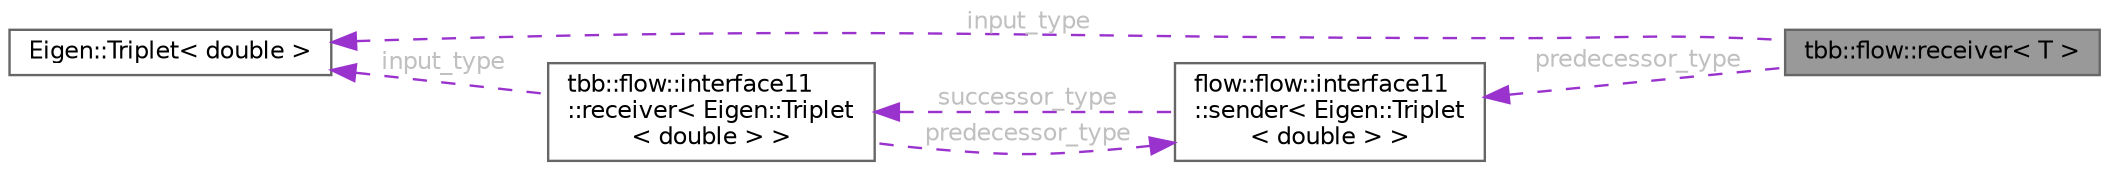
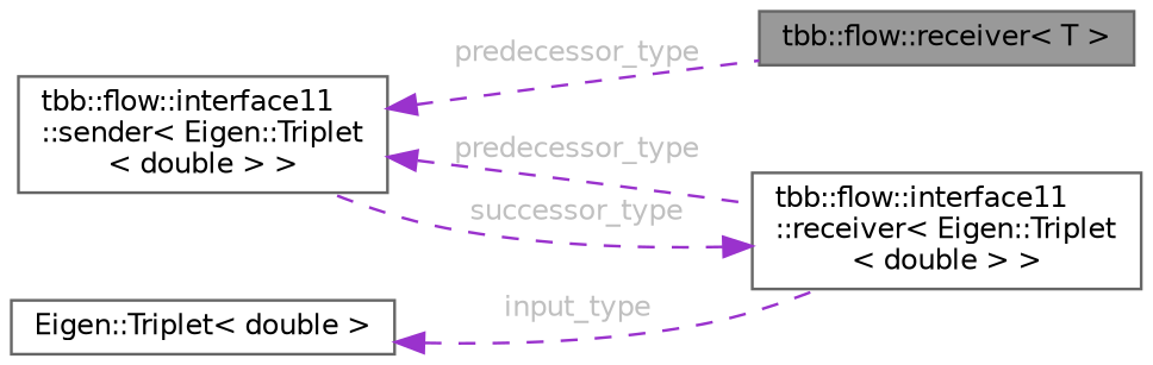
  digraph {
    rankdir=LR
    node [color=gray40 fillcolor=white fontname=Helvetica fontsize=10 shape=box style=filled]
    edge [color=darkorchid3 dir=back fontcolor=grey fontname=Helvetica fontsize=10 labelfontname=Helvetica labelfontsize=10 style=dashed]
    n1 [fillcolor=grey60 fontcolor=black height=0.2 label="tbb::flow::receiver\< T \>" width=0.4]
    n2 [height=0.2 label="Eigen::Triplet\< double \>" width=0.4]
    n3 [height=0.2 label="tbb::flow::interface11\l::receiver\< Eigen::Triplet\l\< double \> \>" width=0.4]
-   n4 [height=0.2 label="flow::flow::interface11\l::sender\< Eigen::Triplet\l\< double \> \>" width=0.4]
-   n2 -> n1 [label=" input_type"]
+   n4 [height=0.2 label="tbb::flow::interface11\l::sender\< Eigen::Triplet\l\< double \> \>" width=0.4]
    n2 -> n3 [label=" input_type"]
    n3 -> n4 [label=" successor_type"]
    n4 -> n1 [label=" predecessor_type"]
    n4 -> n3 [label=" predecessor_type"]
  }
